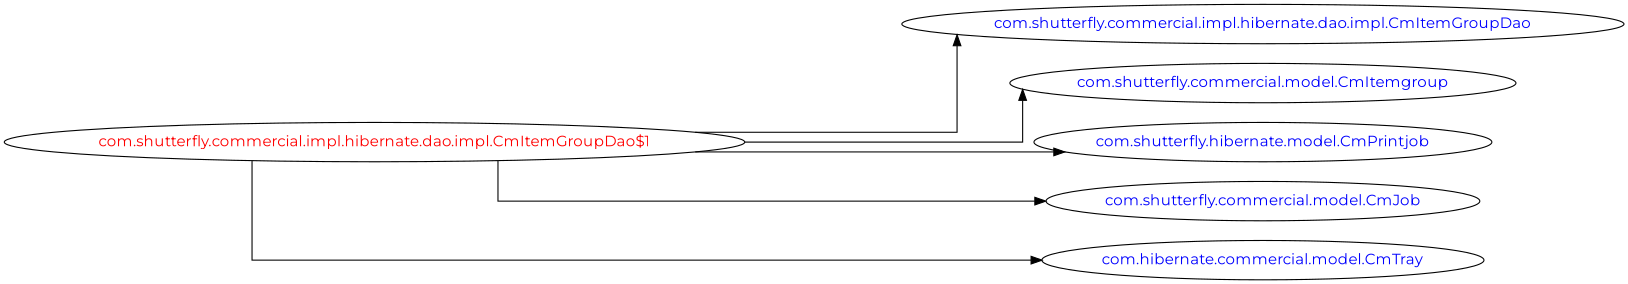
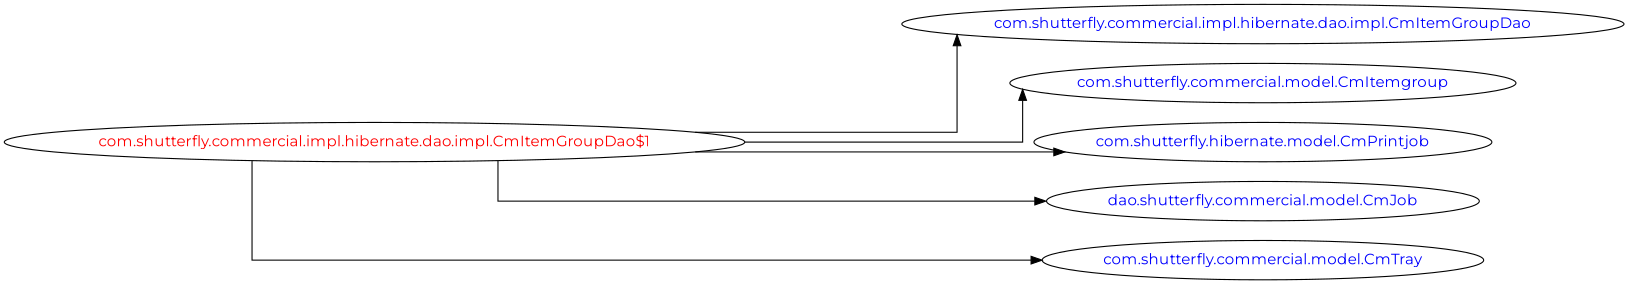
  digraph {
    concentrate=true
    fontname=Montserrat
    rankdir=LR
    ranksep=2.0
    splines=ortho
    node [fontcolor=blue fontname=Montserrat]
    edge [fontname=Montserrat]
    "com.shutterfly.commercial.impl.hibernate.dao.impl.CmItemGroupDao$1" [fontcolor=red]
    "com.shutterfly.commercial.impl.hibernate.dao.impl.CmItemGroupDao"
    "com.shutterfly.commercial.model.CmItemgroup"
    n4 [label="com.shutterfly.hibernate.model.CmPrintjob"]
-   "com.shutterfly.commercial.model.CmJob"
-   "com.shutterfly.commercial.model.CmTray" [label="com.hibernate.commercial.model.CmTray"]
+   "com.shutterfly.commercial.model.CmJob" [label="dao.shutterfly.commercial.model.CmJob"]
+   "com.shutterfly.commercial.model.CmTray"
    "com.shutterfly.commercial.impl.hibernate.dao.impl.CmItemGroupDao$1" -> "com.shutterfly.commercial.impl.hibernate.dao.impl.CmItemGroupDao"
    "com.shutterfly.commercial.impl.hibernate.dao.impl.CmItemGroupDao$1" -> "com.shutterfly.commercial.model.CmItemgroup"
    "com.shutterfly.commercial.impl.hibernate.dao.impl.CmItemGroupDao$1" -> n4
    "com.shutterfly.commercial.impl.hibernate.dao.impl.CmItemGroupDao$1" -> "com.shutterfly.commercial.model.CmJob"
    "com.shutterfly.commercial.impl.hibernate.dao.impl.CmItemGroupDao$1" -> "com.shutterfly.commercial.model.CmTray"
  }
